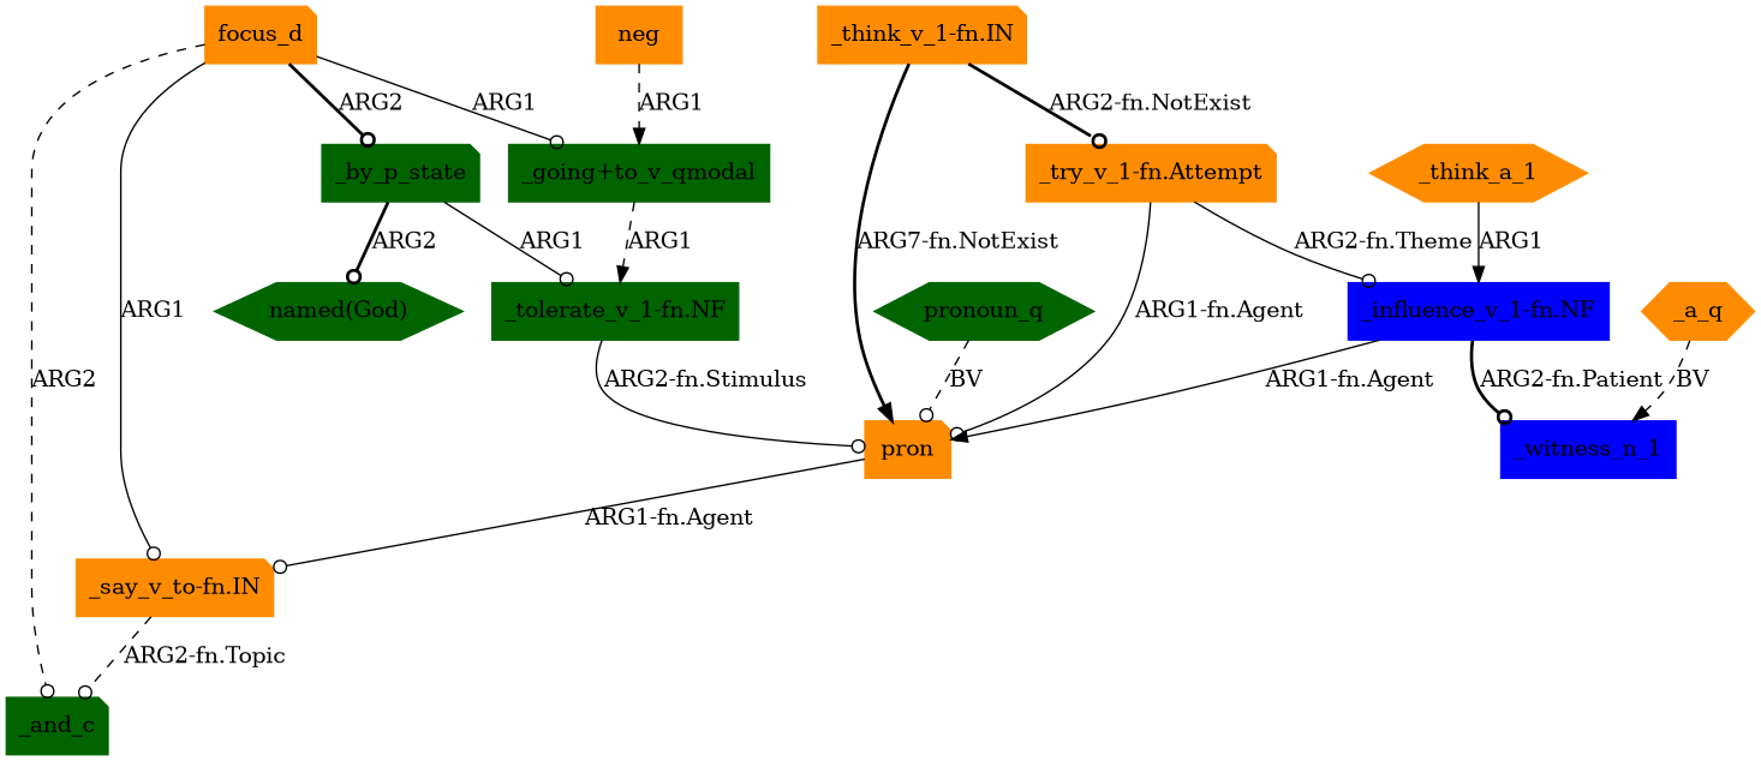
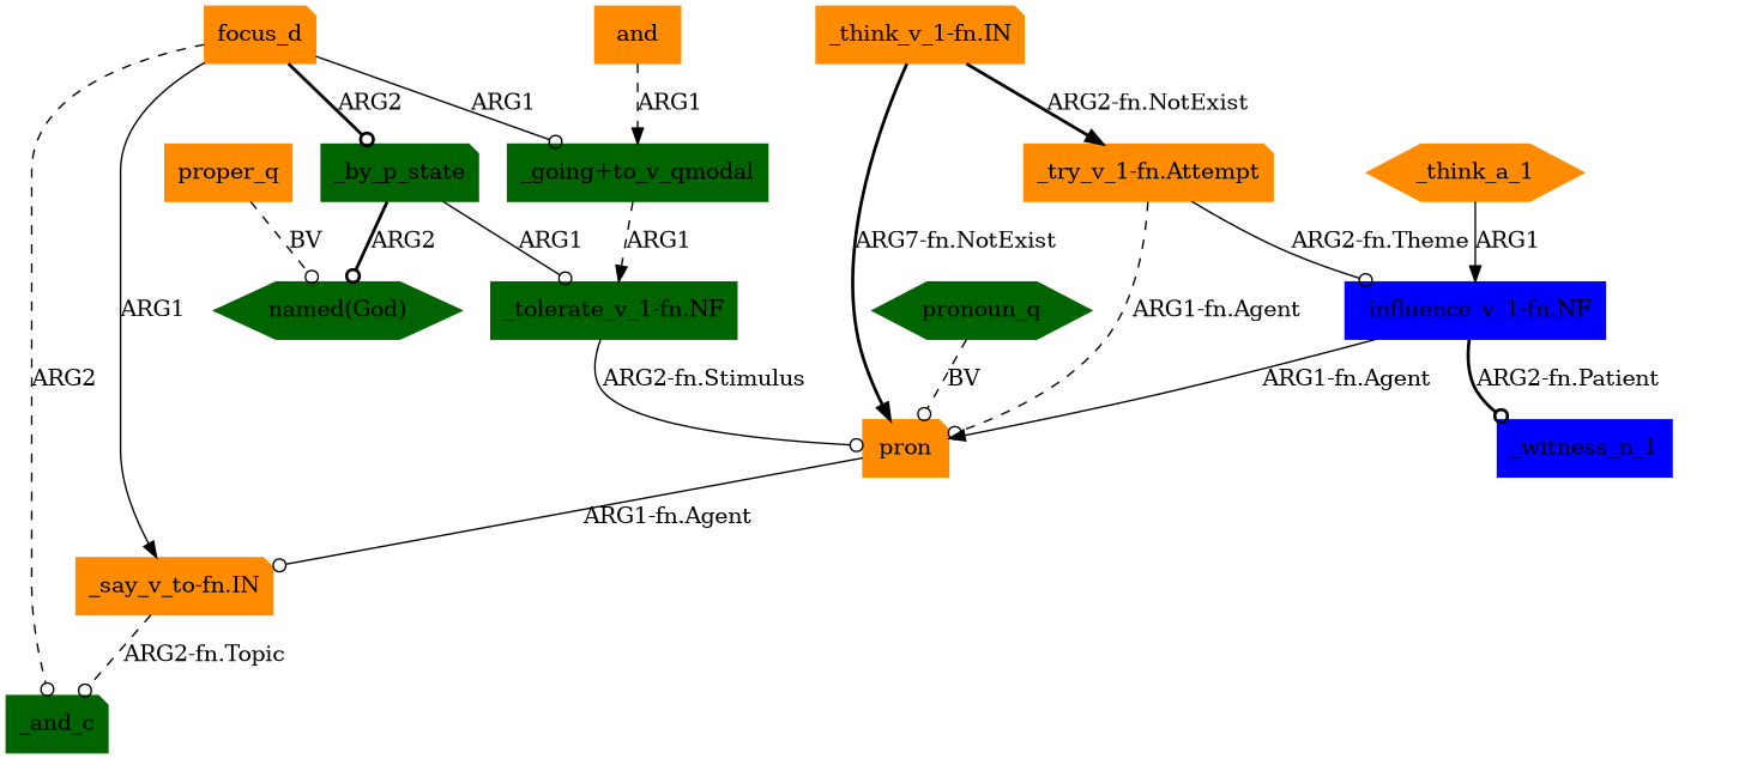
  digraph {
    node [color=darkorange shape=note style=filled]
    edge [arrowhead=odot style=solid]
    _by_p_state [color=darkgreen]
    focus_d
    "_going+to_v_qmodal" [color=darkgreen shape=box]
    _and_c [color=darkgreen]
    "_say_v_to-fn.IN"
    "_tolerate_v_1-fn.NF" [color=darkgreen shape=box]
    "named(God)" [color=darkgreen shape=hexagon]
    pron
+   proper_q [shape=box]
    "_think_v_1-fn.IN"
    "_try_v_1-fn.Attempt"
    "_influence_v_1-fn.NF" [color=blue shape=box]
    _witness_n_1 [color=blue shape=box]
    pronoun_q [color=darkgreen shape=hexagon]
-   neg [shape=box]
-   _a_q [shape=hexagon]
+   neg [shape=box label=and]
    n17 [label=_think_a_1 shape=hexagon]
    _by_p_state -> "_tolerate_v_1-fn.NF" [label=ARG1]
    _by_p_state -> "named(God)" [label=ARG2 style=bold]
    focus_d -> _by_p_state [label=ARG2 style=bold]
    focus_d -> "_going+to_v_qmodal" [label=ARG1]
    focus_d -> _and_c [label=ARG2 style=dashed]
-   focus_d -> "_say_v_to-fn.IN" [label=ARG1]
+   focus_d -> "_say_v_to-fn.IN" [arrowhead=normal label=ARG1]
    "_going+to_v_qmodal" -> "_tolerate_v_1-fn.NF" [arrowhead=normal label=ARG1 style=dashed]
    "_say_v_to-fn.IN" -> _and_c [label="ARG2-fn.Topic" style=dashed]
    "_tolerate_v_1-fn.NF" -> pron [label="ARG2-fn.Stimulus"]
    pron -> "_say_v_to-fn.IN" [label="ARG1-fn.Agent"]
+   proper_q -> "named(God)" [label=BV style=dashed]
    "_think_v_1-fn.IN" -> pron [arrowhead=normal label="ARG7-fn.NotExist" style=bold]
-   "_think_v_1-fn.IN" -> "_try_v_1-fn.Attempt" [label="ARG2-fn.NotExist" style=bold]
-   "_try_v_1-fn.Attempt" -> pron [label="ARG1-fn.Agent"]
+   "_think_v_1-fn.IN" -> "_try_v_1-fn.Attempt" [arrowhead=normal label="ARG2-fn.NotExist" style=bold]
+   "_try_v_1-fn.Attempt" -> pron [label="ARG1-fn.Agent" style=dashed]
    "_try_v_1-fn.Attempt" -> "_influence_v_1-fn.NF" [label="ARG2-fn.Theme"]
    "_influence_v_1-fn.NF" -> pron [arrowhead=normal label="ARG1-fn.Agent"]
    "_influence_v_1-fn.NF" -> _witness_n_1 [label="ARG2-fn.Patient" style=bold]
    pronoun_q -> pron [label=BV style=dashed]
    neg -> "_going+to_v_qmodal" [arrowhead=normal label=ARG1 style=dashed]
-   _a_q -> _witness_n_1 [arrowhead=normal label=BV style=dashed]
    n17 -> "_influence_v_1-fn.NF" [arrowhead=normal label=ARG1]
  }
